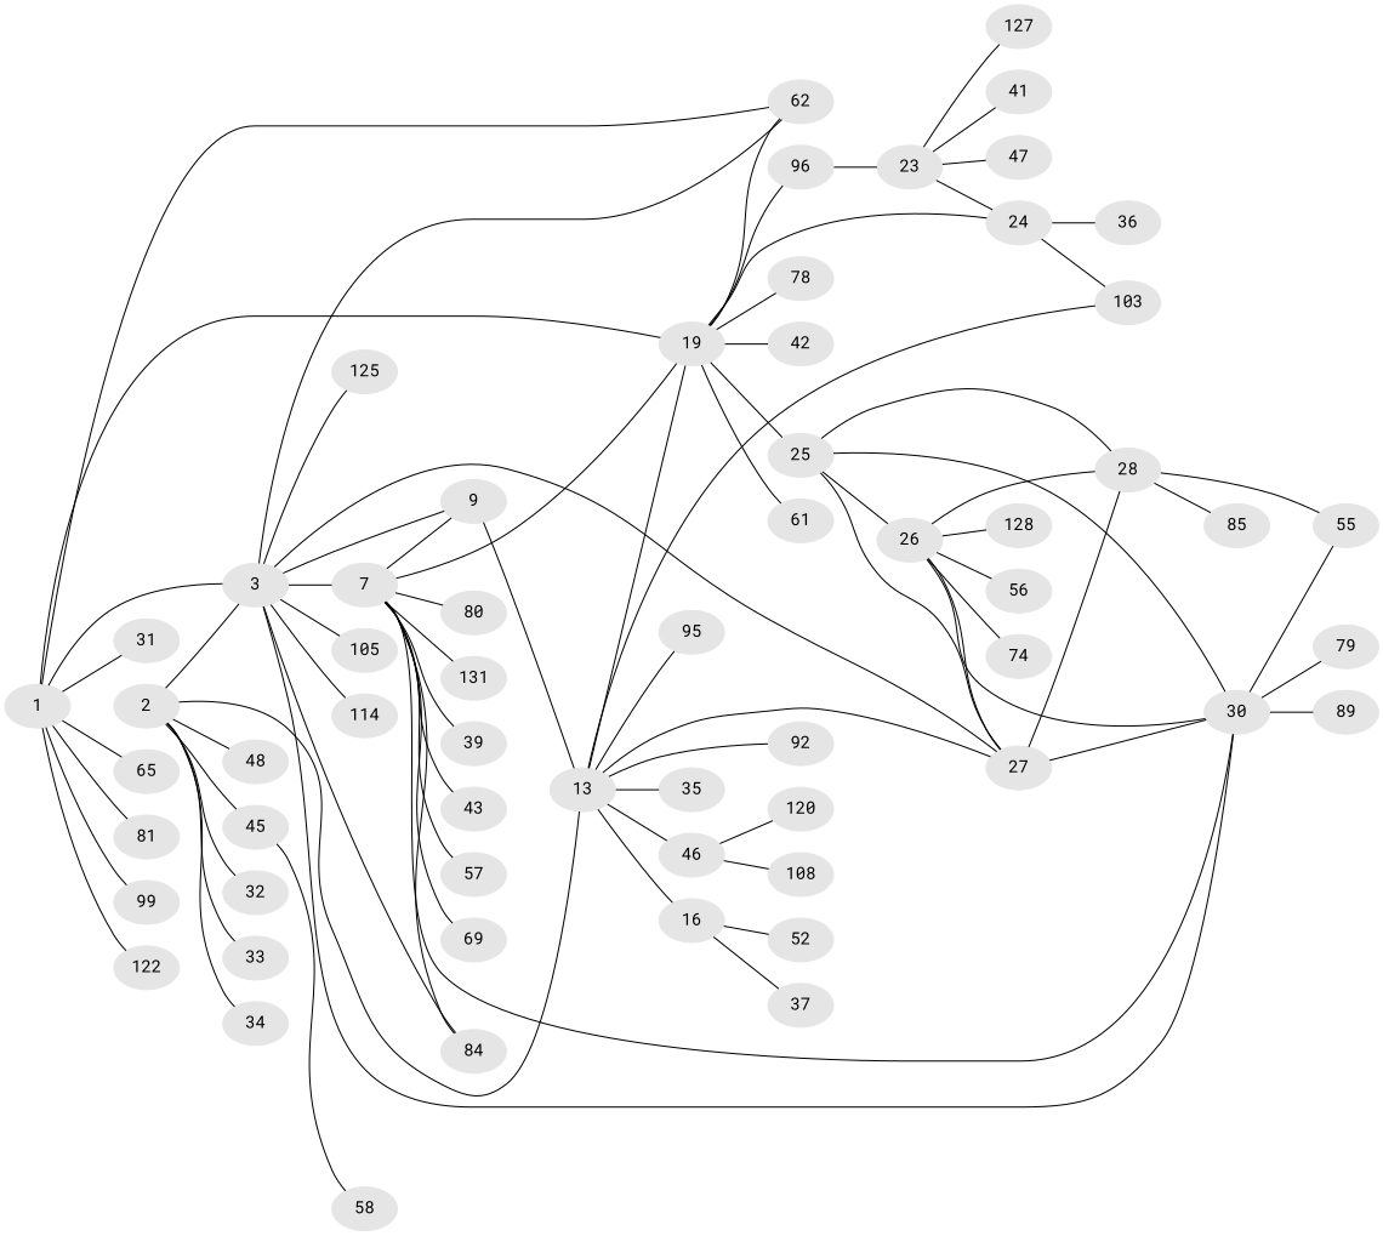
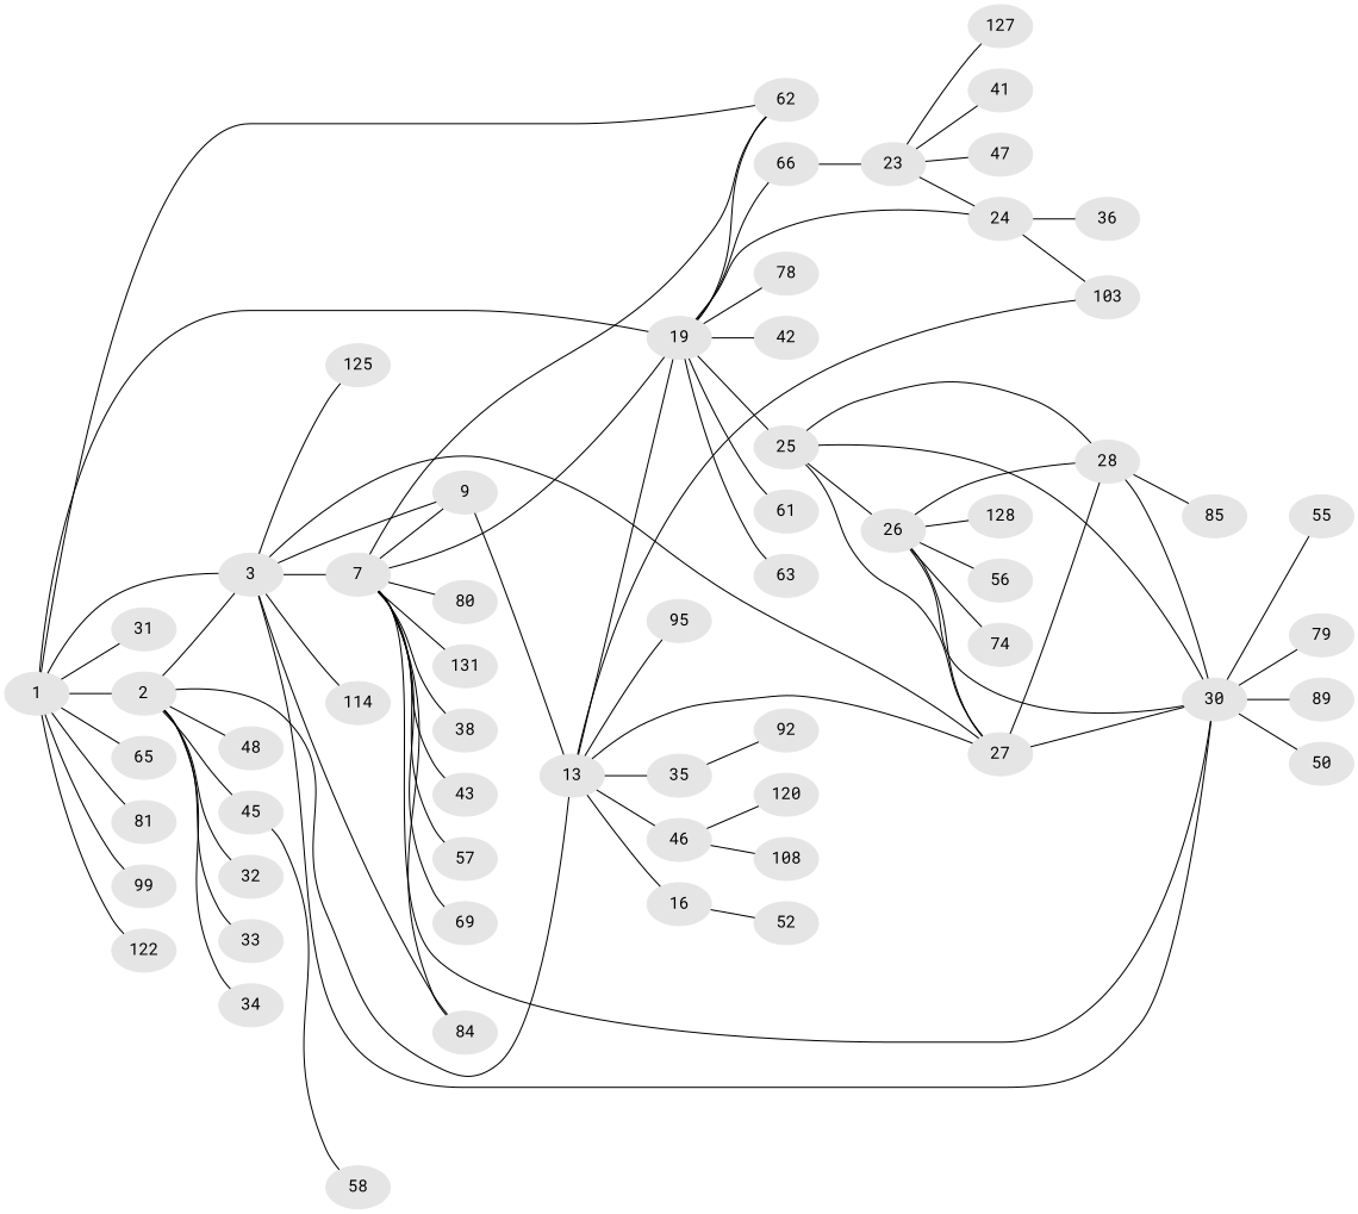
  graph {
    fontname="Roboto Mono"
    rankdir=LR
    node [color=gray90 fontname="Roboto Mono" style=filled]
    edge [fontname="Roboto Mono"]
    1 [super="+4"]
    2 [super="+5"]
    3 [super="+11"]
    19 [super="+21+20"]
    31
    62 [super="+82+129"]
    65
    81
    99
    122
    13 [super="+15+60+14"]
    32
    33
    34
    45
    48 [super="+49"]
    7 [super="+8+94+10"]
    9 [super="+12+87"]
    27 [super="+40+100+112+126+70"]
    30
    84
-   105
    114
    125
    24
    25
    42
    61 [super="+110"]
+   63 [super="+68+107+124"]
    78
-   96
+   96 [label=66]
    16 [super="+44+118+77"]
    35
    46
    92
    95
    103
    58
-   39
+   39 [label=38]
    43
    57
    69
    80 [super="+121"]
    131
    28
+   50
    55
    79
    89
-   37
    52
    108
    120
    23
    41
    47
    127
    36
    26 [super="+72+38+29"]
    56
    74
    128
    85
+   1 -- 2 [weight=6]
    1 -- 3 [weight=2]
    1 -- 19
    1 -- 31
    1 -- 62
    1 -- 65
    1 -- 81
    1 -- 99
    1 -- 122
    2 -- 3 [weight=3]
    2 -- 13
    2 -- 32
    2 -- 33
    2 -- 34
    2 -- 45
    2 -- 48
-   3 -- 62
+   7 -- 62
    3 -- 7 [weight=3]
    3 -- 9 [weight=2]
    3 -- 27
    3 -- 30
    3 -- 84
-   3 -- 105
    3 -- 114
    3 -- 125
    19 -- 62
    19 -- 24 [weight=4]
    19 -- 25
    19 -- 42
    19 -- 61
+   19 -- 63
    19 -- 78
    19 -- 96
    13 -- 19
    13 -- 27 [weight=2]
    13 -- 16 [weight=5]
    13 -- 35
    13 -- 46
-   13 -- 92
+   35 -- 92
    13 -- 95
    13 -- 103
    45 -- 58
    7 -- 19
    7 -- 9 [weight=6]
    7 -- 30
    7 -- 84
    7 -- 39
    7 -- 43
    7 -- 57
    7 -- 69
    7 -- 80
    7 -- 131
    9 -- 13
    27 -- 30
    27 -- 28
+   30 -- 50
    30 -- 55
    30 -- 79
    30 -- 89
    24 -- 103
    24 -- 36
    25 -- 27
    25 -- 30
    25 -- 28
    25 -- 26 [weight=2]
    96 -- 23 [weight=4]
-   16 -- 37
    16 -- 52
    46 -- 108
    46 -- 120
-   28 -- 55
+   28 -- 30
    28 -- 85
    23 -- 24
    23 -- 41
    23 -- 47
    23 -- 127
    26 -- 27 [weight=2]
    26 -- 30 [weight=2]
    26 -- 28 [weight=2]
    26 -- 56
    26 -- 74
    26 -- 128
  }
